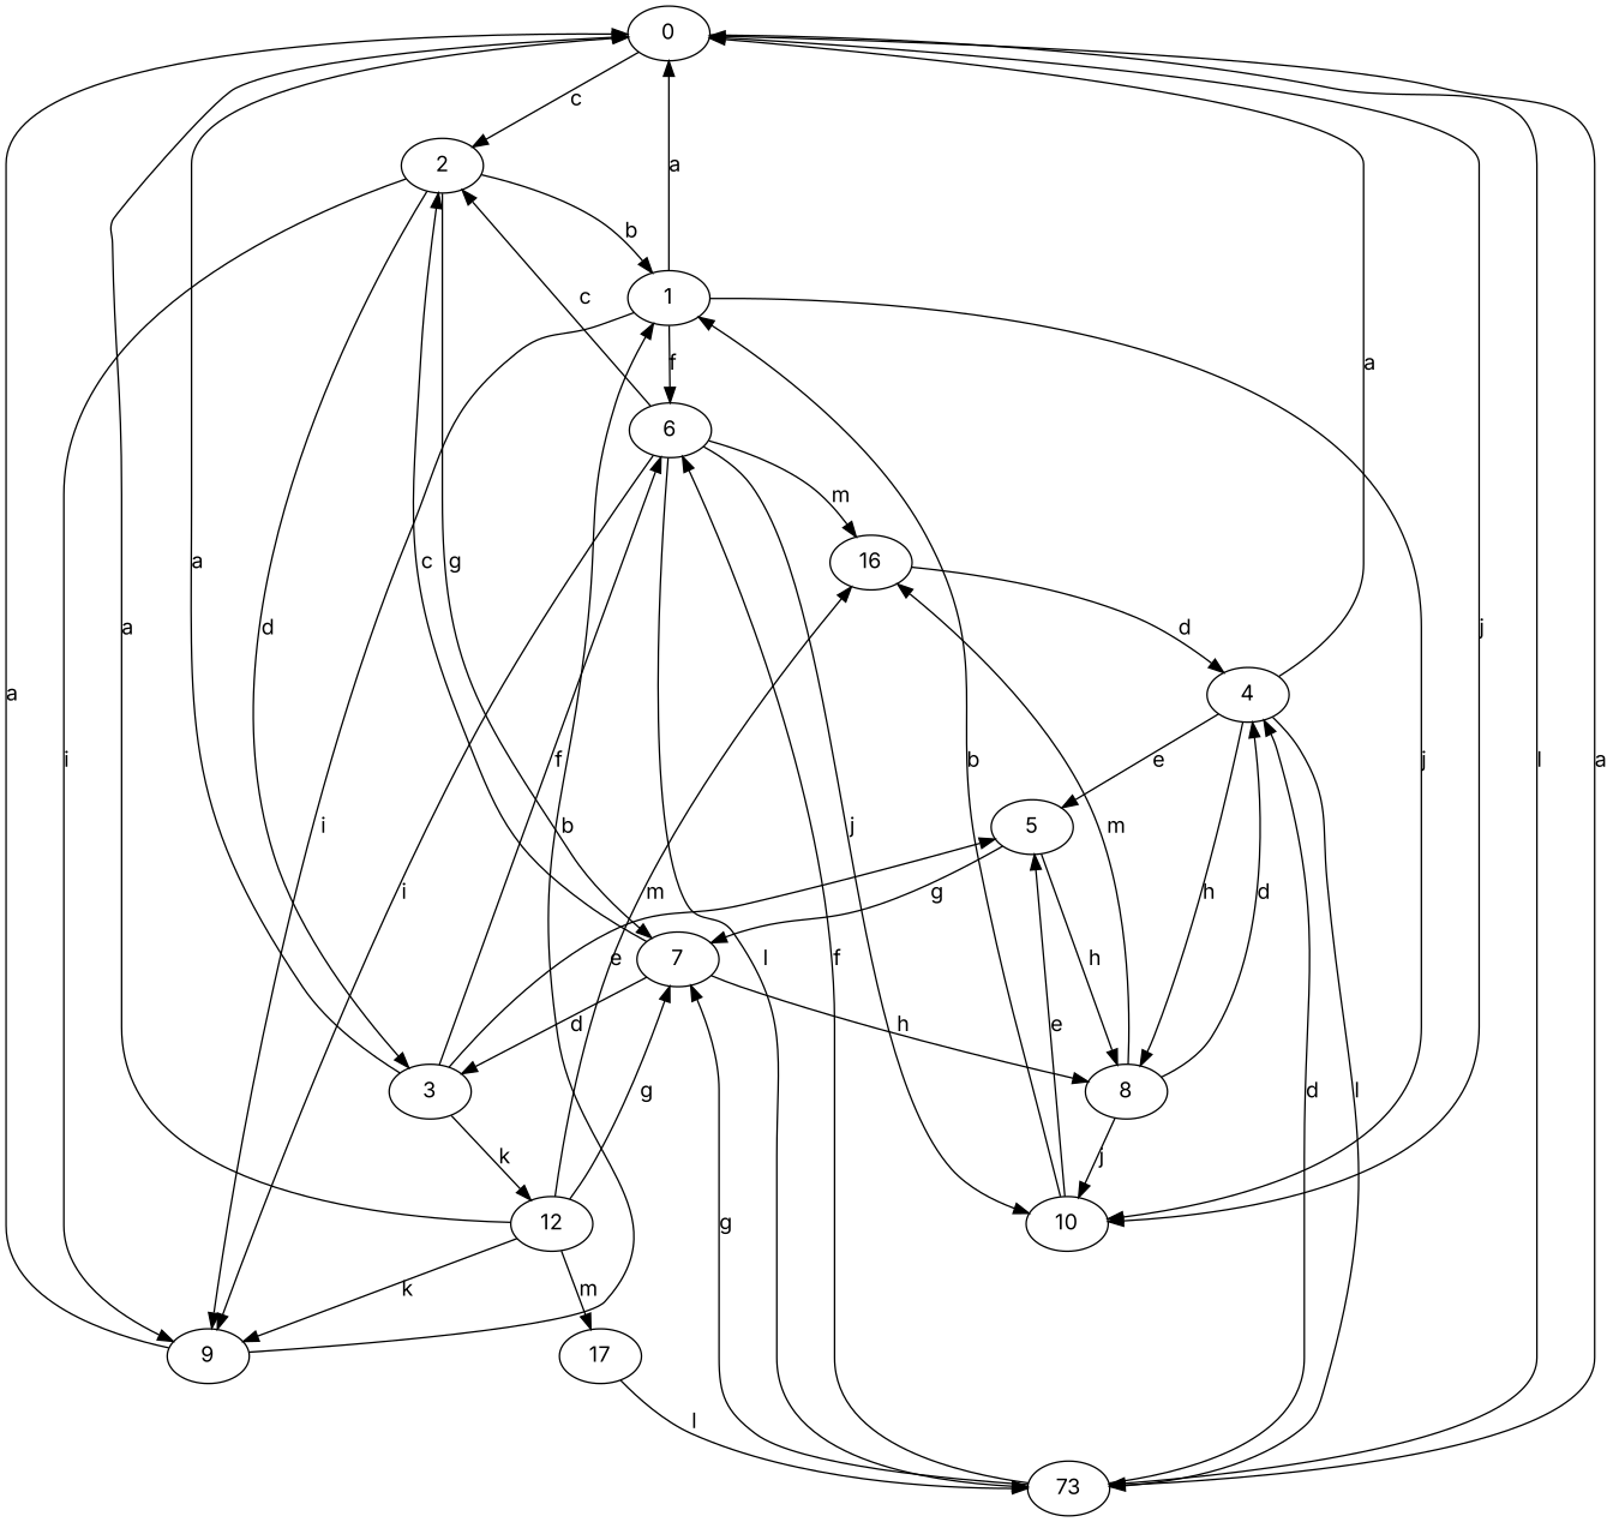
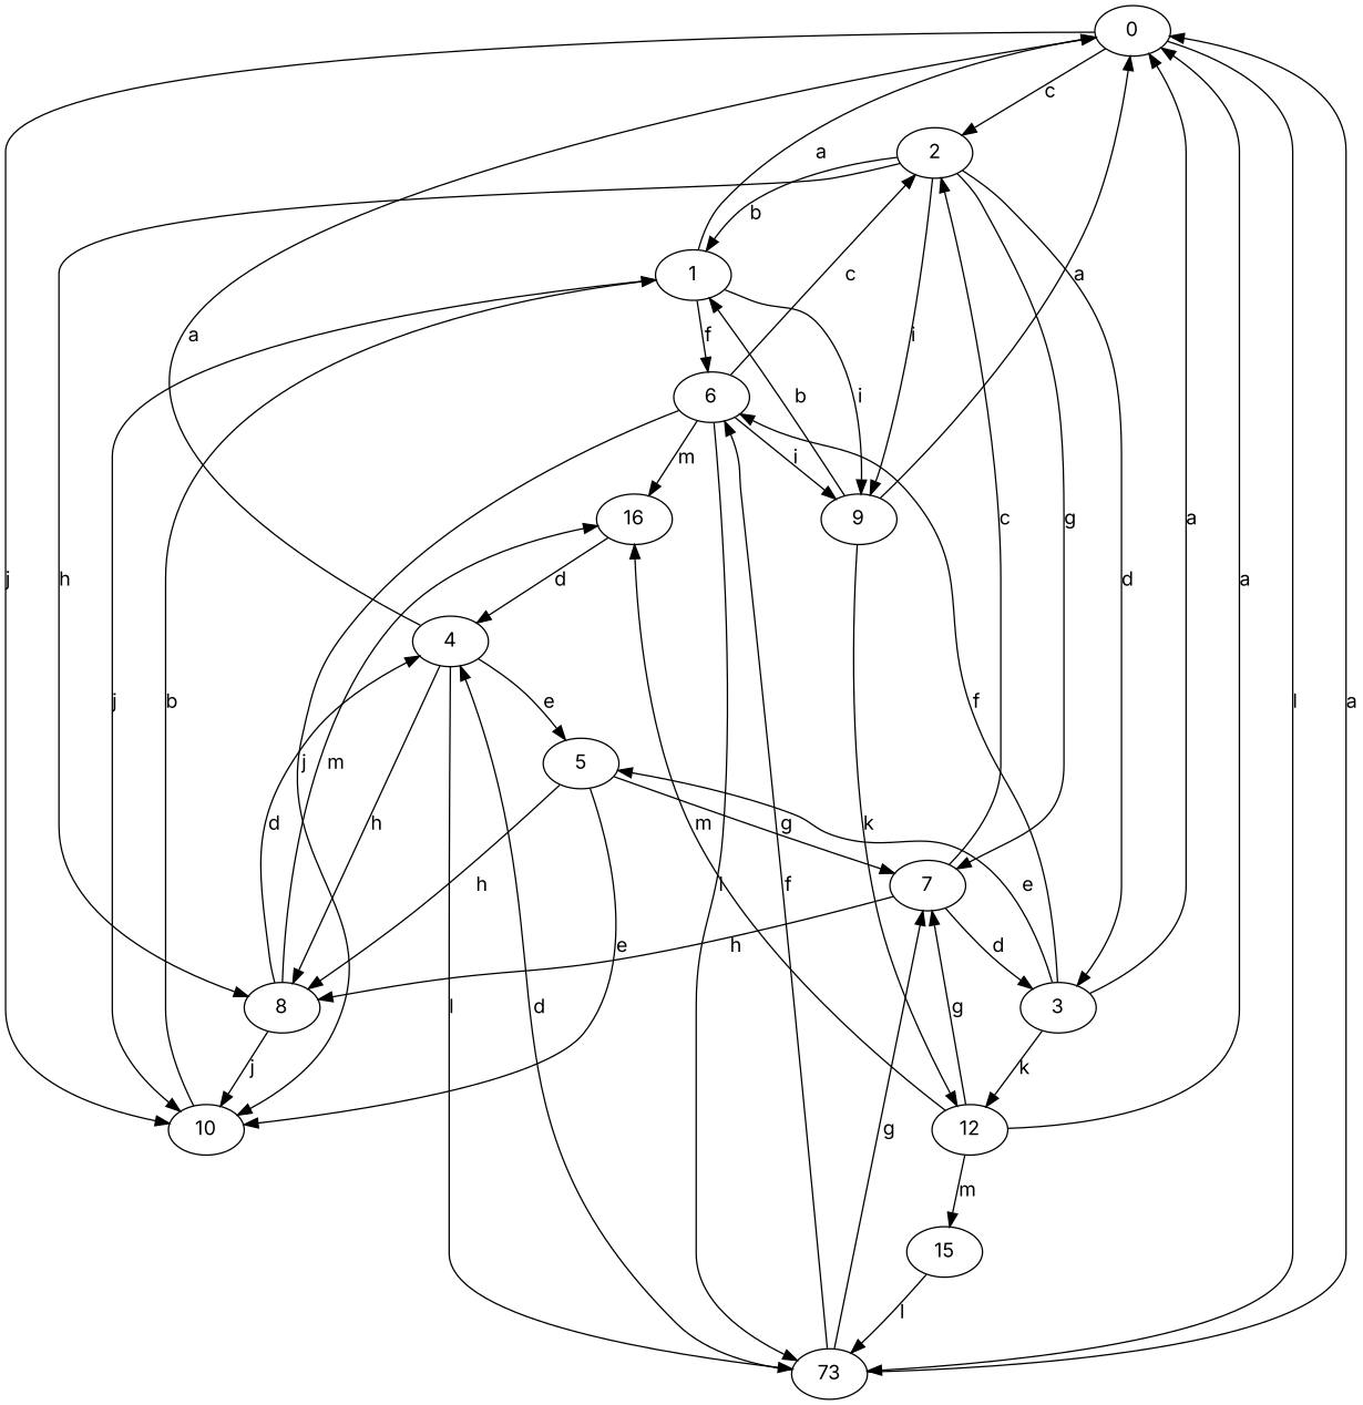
  strict digraph {
    fontname=Inter
    node [fontname=Inter]
    edge [fontname=Inter]
    0
    2
    10
    n4 [label=73]
    1
    9
    3
    7
    8
    5
    6
    4
    n13 [label=16]
    12
-   15 [label=17]
+   15
    0 -> 2 [label=c]
    0 -> 10 [label=j]
    0 -> n4 [label=l]
    2 -> 1 [label=b]
    2 -> 9 [label=i]
    2 -> 3 [label=d]
    2 -> 7 [label=g]
+   2 -> 8 [label=h]
    10 -> 1 [label=b]
-   10 -> 5 [label=e]
+   5 -> 10 [label=e]
    n4 -> 0 [label=a]
    n4 -> 7 [label=g]
    n4 -> 6 [label=f]
    n4 -> 4 [label=d]
    1 -> 0 [label=a]
    1 -> 10 [label=j]
    1 -> 9 [label=i]
    1 -> 6 [label=f]
    9 -> 0 [label=a]
    9 -> 1 [label=b]
-   12 -> 9 [label=k]
+   9 -> 12 [label=k]
    3 -> 0 [label=a]
    3 -> 5 [label=e]
    3 -> 6 [label=f]
    3 -> 12 [label=k]
    7 -> 2 [label=c]
    7 -> 3 [label=d]
    7 -> 8 [label=h]
    8 -> 10 [label=j]
    8 -> 4 [label=d]
    8 -> n13 [label=m]
    5 -> 7 [label=g]
    5 -> 8 [label=h]
    6 -> 2 [label=c]
    6 -> 10 [label=j]
    6 -> n4 [label=l]
    6 -> 9 [label=i]
    6 -> n13 [label=m]
    4 -> 0 [label=a]
    4 -> n4 [label=l]
    4 -> 8 [label=h]
    4 -> 5 [label=e]
    n13 -> 4 [label=d]
    12 -> 0 [label=a]
    12 -> 7 [label=g]
    12 -> n13 [label=m]
    12 -> 15 [label=m]
    15 -> n4 [label=l]
  }
